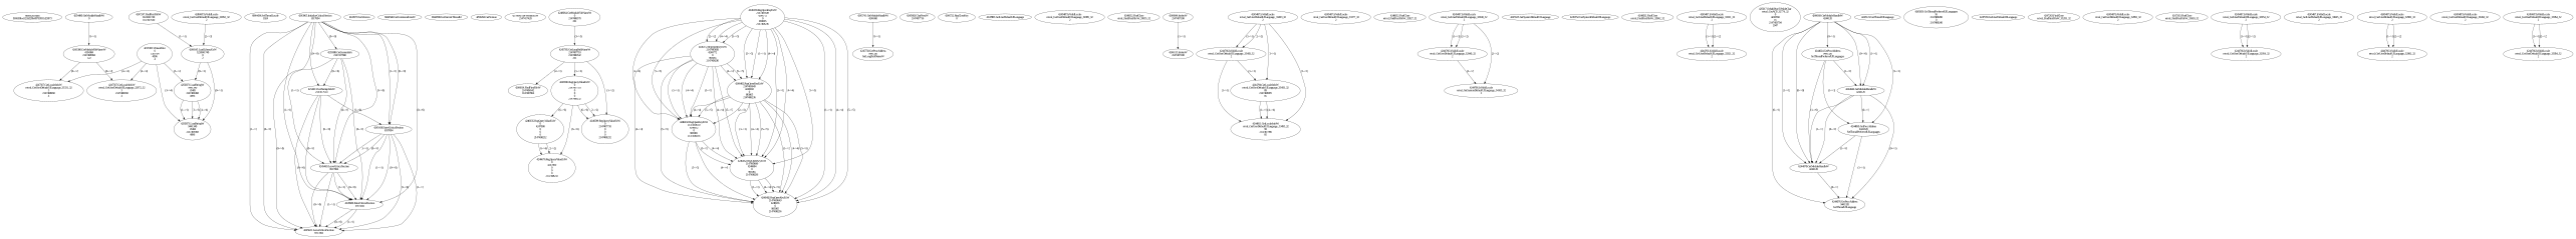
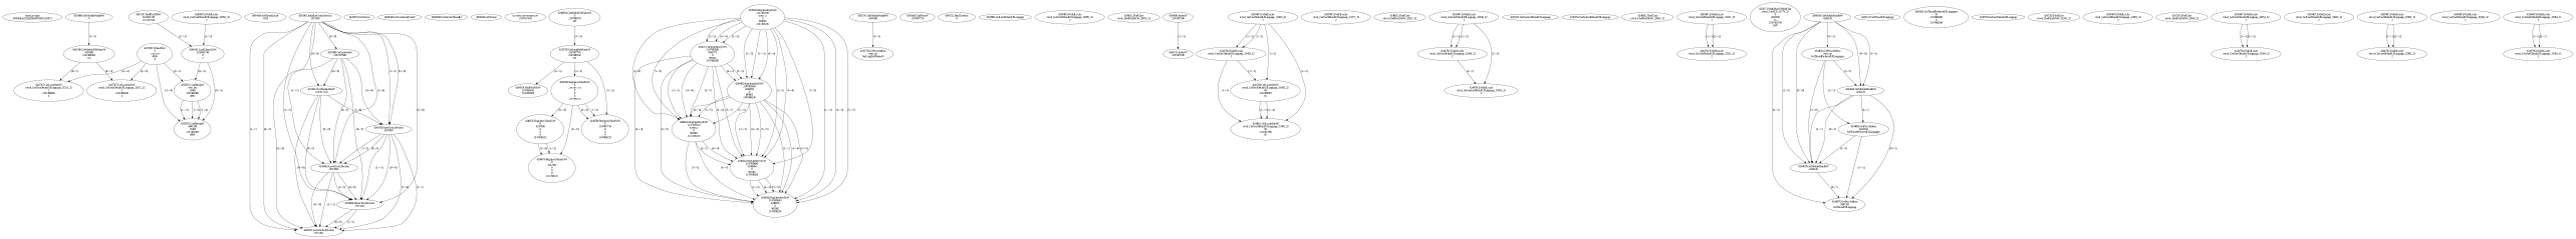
  digraph {
    fontname="Liberation Serif"
    node [fontname="Liberation Serif"]
    edge [fontname="Liberation Serif"]
    n1 [label="6850628.main\n0016901ee5292d2f8e89799931d23873"]
    n2 [label="4254480.GetModuleHandleW\n0"]
    n3 [label="4243306.GetModuleFileNameW\n4194304\n2147408904\n522"]
    n4 [label="4247567.GetLocaleInfoW\nretval_GetUserDefaultUILanguage_32972_32\n3\n2147408268\n4"]
    n5 [label="4247567.GetLocaleInfoW\nretval_GetUserDefaultUILanguage_33331_32\n3\n2147408268\n4"]
    n6 [label="6844434.SetThreadLocale\n1024"]
    n7 [label="4243965.InitializeCriticalSection\n6917004"]
    n8 [label="4250188.GetSystemInfo\n2147417660"]
    n9 [label="4214413.GetStartupInfoW\n2147417624"]
    n10 [label="4245418.EnterCriticalSection\n6917004"]
    n11 [label="4245469.LeaveCriticalSection\n6917004"]
    n12 [label="4245580.EnterCriticalSection\n6917004"]
    n13 [label="4245621.LeaveCriticalSection\n6917004"]
    n14 [label="4243979.GetVersion\n"]
    n15 [label="6844540.GetCommandLineW\n"]
    n16 [label="6844580.GetCurrentThreadId\n"]
    n17 [label="4250204.GetVersion\n"]
    n18 [label="4276690.GetVersionExW\n2147417420"]
    n19 [label="4248064.GetModuleFileNameW\n0\n2147408370\n261"]
    n20 [label="4245785.GetLongPathNameW\n2147407710\n2147406542\n261"]
    n21 [label="4246014.FindFirstFileW\n2147406542\n2147407064"]
    n22 [label="4246556.RegQueryValueExW\n0\n2147407710\n0\n0\n0\n2147408232"]
    n23 [label="4246599.RegQueryValueExW\n0\n2147407710\n0\n0\n0\n2147408232"]
    n24 [label="4215383.VirtualAlloc\n0\n1310704\n4096\n4"]
    n25 [label="4250073.LoadStringW\n9441340\n65485\n2147409468\n4096"]
    n26 [label="4250073.LoadStringW\n9441340\n65484\n2147409468\n4096"]
    n27 [label="4246338.RegOpenKeyExW\n2147483649\n4246772\n0\n983065\n2147408236"]
    n28 [label="4246372.RegOpenKeyExW\n2147483650\n4246772\n0\n983065\n2147408236"]
    n29 [label="4246402.RegOpenKeyExW\n2147483649\n4246832\n0\n983065\n2147408236"]
    n30 [label="4246432.RegOpenKeyExW\n2147483650\n4246832\n0\n983065\n2147408236"]
    n31 [label="4246462.RegOpenKeyExW\n2147483649\n4246884\n0\n983065\n2147408236"]
    n32 [label="4246492.RegOpenKeyExW\n2147483649\n4246936\n0\n983065\n2147408236"]
    n33 [label="4245741.GetModuleHandleW\n4246160"]
    n34 [label="4245758.GetProcAddress\n9441320\nGetLongPathNameW"]
    n35 [label="4246635.RegQueryValueExW\n0\n4247000\n0\n0\n0\n2147408232"]
    n36 [label="4246676.RegQueryValueExW\n0\n4247000\n0\n0\n0\n2147408232"]
    n37 [label="4245683.CharNextW\n2147407716"]
    n38 [label="4246722.RegCloseKey\n0"]
    n39 [label="4247883.GetUserDefaultUILanguage\n"]
    n40 [label="4245487.IsValidLocale\nretval_GetUserDefaultUILanguage_32985_32\n2"]
    n41 [label="4246032.FindClose\nretval_FindFirstFileW_33055_32"]
    n42 [label="4246044.lstrlenW\n2147407108"]
    n43 [label="4246113.lstrlenW\n2147407108"]
    n44 [label="4245487.IsValidLocale\nretval_GetUserDefaultUILanguage_33493_32\n2"]
    n45 [label="4244766.IsValidLocale\nretval_GetUserDefaultUILanguage_33493_32\n2"]
    n46 [label="4244794.GetLocaleInfoW\nretval_GetUserDefaultUILanguage_33493_32\n89\n2147408070\n85"]
    n47 [label="4244811.GetLocaleInfoW\nretval_GetUserDefaultUILanguage_33493_32\n90\n2147407900\n85"]
    n48 [label="4245487.IsValidLocale\nretval_GetUserDefaultUILanguage_33377_32\n2"]
    n49 [label="4246032.FindClose\nretval_FindFirstFileW_32827_32"]
    n50 [label="4245487.IsValidLocale\nretval_GetUserDefaultUILanguage_32940_32\n2"]
    n51 [label="4244766.IsValidLocale\nretval_GetUserDefaultUILanguage_32940_32\n2"]
    n52 [label="4244766.IsValidLocale\nretval_GetSystemDefaultUILanguage_34105_32\n2"]
    n53 [label="4245525.GetSystemDefaultUILanguage\n"]
    n54 [label="4245552.GetSystemDefaultUILanguage\n"]
    n55 [label="4246032.FindClose\nretval_FindFirstFileW_32842_32"]
    n56 [label="4245487.IsValidLocale\nretval_GetUserDefaultUILanguage_33321_32\n2"]
    n57 [label="4244766.IsValidLocale\nretval_GetUserDefaultUILanguage_33321_32\n2"]
    n58 [label="4250171.MultiByteToWideChar\nretval_GetACP_32774_32\n0\n4243560\n16\n2147403704\n2047"]
    n59 [label="4244018.GetModuleHandleW\n4244120"]
    n60 [label="4244024.GetProcAddress\n9441320\nGetThreadPreferredUILanguages"]
    n61 [label="4244044.GetModuleHandleW\n4244120"]
    n62 [label="4244050.GetProcAddress\n9441320\nSetThreadPreferredUILanguages"]
    n63 [label="6244070.GetModuleHandleW\n4244120"]
    n64 [label="4244076.GetProcAddress\n9441320\nGetThreadUILanguage"]
    n65 [label="4245487.IsValidLocale\nretval_GetUserDefaultUILanguage_32852_32\n2"]
    n66 [label="4248145.LoadLibraryExW\n3224341740\n0\n2"]
    n67 [label="4245121.GetThreadUILanguage\n"]
    n68 [label="4245059.GetThreadPreferredUILanguages\n56\n2147408200\n0\n2147408240"]
    n69 [label="4247558.GetUserDefaultUILanguage\n"]
    n70 [label="4247247.FindFirstFileW\n3224341740\n2147407640"]
    n71 [label="4247263.FindClose\nretval_FindFirstFileW_33203_32"]
    n72 [label="4245487.IsValidLocale\nretval_GetUserDefaultUILanguage_32891_32\n2"]
    n73 [label="4247263.FindClose\nretval_FindFirstFileW_33610_32"]
    n74 [label="4245487.IsValidLocale\nretval_GetUserDefaultUILanguage_32954_32\n2"]
    n75 [label="4244766.IsValidLocale\nretval_GetUserDefaultUILanguage_32954_32\n2"]
    n76 [label="4245487.IsValidLocale\nretval_GetUserDefaultUILanguage_33045_32\n2"]
    n77 [label="4245487.IsValidLocale\nretval_GetUserDefaultUILanguage_32982_32\n2"]
    n78 [label="4244766.IsValidLocale\nretval_GetUserDefaultUILanguage_32982_32\n2"]
    n79 [label="4245487.IsValidLocale\nretval_GetUserDefaultUILanguage_33494_32\n2"]
    n80 [label="4245487.IsValidLocale\nretval_GetUserDefaultUILanguage_33054_32\n2"]
    n81 [label="4244766.IsValidLocale\nretval_GetUserDefaultUILanguage_33054_32\n2"]
    n2 -> n3 [label="(0-->1)"]
    n3 -> n4 [label="(0-->2)"]
    n3 -> n5 [label="(0-->2)"]
    n7 -> n8 [label="(0-->0)"]
    n7 -> n9 [label="(0-->0)"]
    n7 -> n10 [label="(1-->1)"]
    n7 -> n10 [label="(0-->0)"]
    n7 -> n11 [label="(1-->1)"]
    n7 -> n11 [label="(0-->0)"]
    n7 -> n12 [label="(1-->1)"]
    n7 -> n12 [label="(0-->0)"]
    n7 -> n13 [label="(1-->1)"]
    n7 -> n13 [label="(0-->0)"]
    n8 -> n9 [label="(0-->0)"]
+   n8 -> n10 [label="(0-->0)"]
    n8 -> n11 [label="(0-->0)"]
    n8 -> n12 [label="(0-->0)"]
    n8 -> n13 [label="(0-->0)"]
    n9 -> n10 [label="(0-->0)"]
    n9 -> n11 [label="(0-->0)"]
    n9 -> n12 [label="(0-->0)"]
    n9 -> n13 [label="(0-->0)"]
    n10 -> n11 [label="(1-->1)"]
    n10 -> n11 [label="(0-->0)"]
    n10 -> n12 [label="(1-->1)"]
    n10 -> n12 [label="(0-->0)"]
    n10 -> n13 [label="(1-->1)"]
    n10 -> n13 [label="(0-->0)"]
    n11 -> n12 [label="(1-->1)"]
    n11 -> n12 [label="(0-->0)"]
    n11 -> n13 [label="(1-->1)"]
    n11 -> n13 [label="(0-->0)"]
    n12 -> n13 [label="(1-->1)"]
    n12 -> n13 [label="(0-->0)"]
    n19 -> n20 [label="(3-->3)"]
    n20 -> n21 [label="(2-->1)"]
    n20 -> n22 [label="(1-->2)"]
    n20 -> n23 [label="(1-->2)"]
    n22 -> n23 [label="(2-->2)"]
    n22 -> n23 [label="(6-->6)"]
    n22 -> n35 [label="(6-->6)"]
    n22 -> n36 [label="(6-->6)"]
    n24 -> n4 [label="(4-->4)"]
    n24 -> n5 [label="(4-->4)"]
    n24 -> n25 [label="(3-->4)"]
    n24 -> n26 [label="(3-->4)"]
    n25 -> n26 [label="(1-->1)"]
    n25 -> n26 [label="(3-->3)"]
    n25 -> n26 [label="(4-->4)"]
    n27 -> n28 [label="(2-->2)"]
    n27 -> n28 [label="(4-->4)"]
    n27 -> n28 [label="(5-->5)"]
    n27 -> n29 [label="(1-->1)"]
    n27 -> n29 [label="(4-->4)"]
    n27 -> n29 [label="(5-->5)"]
    n27 -> n30 [label="(4-->4)"]
    n27 -> n30 [label="(5-->5)"]
    n27 -> n31 [label="(1-->1)"]
    n27 -> n31 [label="(4-->4)"]
    n27 -> n31 [label="(5-->5)"]
    n27 -> n32 [label="(1-->1)"]
    n27 -> n32 [label="(4-->4)"]
    n27 -> n32 [label="(5-->5)"]
    n28 -> n29 [label="(4-->4)"]
    n28 -> n29 [label="(5-->5)"]
    n28 -> n30 [label="(1-->1)"]
    n28 -> n30 [label="(4-->4)"]
    n28 -> n30 [label="(5-->5)"]
    n28 -> n31 [label="(4-->4)"]
    n28 -> n31 [label="(5-->5)"]
    n28 -> n32 [label="(4-->4)"]
    n28 -> n32 [label="(5-->5)"]
    n29 -> n30 [label="(2-->2)"]
    n29 -> n30 [label="(4-->4)"]
    n29 -> n30 [label="(5-->5)"]
    n29 -> n31 [label="(1-->1)"]
    n29 -> n31 [label="(4-->4)"]
    n29 -> n31 [label="(5-->5)"]
    n29 -> n32 [label="(1-->1)"]
    n29 -> n32 [label="(4-->4)"]
    n29 -> n32 [label="(5-->5)"]
    n30 -> n31 [label="(4-->4)"]
    n30 -> n31 [label="(5-->5)"]
    n30 -> n32 [label="(4-->4)"]
    n30 -> n32 [label="(5-->5)"]
    n31 -> n32 [label="(1-->1)"]
    n31 -> n32 [label="(4-->4)"]
    n31 -> n32 [label="(5-->5)"]
    n33 -> n34 [label="(0-->1)"]
    n35 -> n36 [label="(2-->2)"]
    n35 -> n36 [label="(6-->6)"]
    n42 -> n43 [label="(1-->1)"]
    n44 -> n45 [label="(1-->1)"]
    n44 -> n45 [label="(2-->2)"]
    n44 -> n46 [label="(1-->1)"]
    n44 -> n47 [label="(1-->1)"]
    n45 -> n46 [label="(1-->1)"]
    n45 -> n47 [label="(1-->1)"]
    n46 -> n47 [label="(1-->1)"]
    n46 -> n47 [label="(4-->4)"]
    n50 -> n51 [label="(1-->1)"]
    n50 -> n51 [label="(2-->2)"]
    n50 -> n52 [label="(2-->2)"]
    n51 -> n52 [label="(2-->2)"]
    n56 -> n57 [label="(1-->1)"]
    n56 -> n57 [label="(2-->2)"]
    n59 -> n60 [label="(0-->1)"]
    n59 -> n61 [label="(1-->1)"]
    n59 -> n61 [label="(0-->0)"]
-   n59 -> n62 [label="(0-->1)"]
    n59 -> n63 [label="(1-->1)"]
    n59 -> n63 [label="(0-->0)"]
    n59 -> n64 [label="(0-->1)"]
    n60 -> n61 [label="(1-->0)"]
    n60 -> n62 [label="(1-->1)"]
    n60 -> n63 [label="(1-->0)"]
    n61 -> n62 [label="(0-->1)"]
    n61 -> n63 [label="(1-->1)"]
    n61 -> n63 [label="(0-->0)"]
    n61 -> n64 [label="(0-->1)"]
    n62 -> n63 [label="(1-->0)"]
    n62 -> n64 [label="(1-->1)"]
    n63 -> n64 [label="(0-->1)"]
    n65 -> n66 [label="(2-->3)"]
    n66 -> n25 [label="(0-->1)"]
    n66 -> n26 [label="(0-->1)"]
    n70 -> n66 [label="(1-->1)"]
    n74 -> n75 [label="(1-->1)"]
    n74 -> n75 [label="(2-->2)"]
    n77 -> n78 [label="(1-->1)"]
    n77 -> n78 [label="(2-->2)"]
    n80 -> n81 [label="(1-->1)"]
    n80 -> n81 [label="(2-->2)"]
  }
